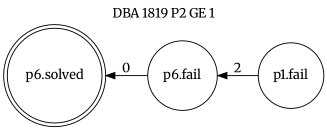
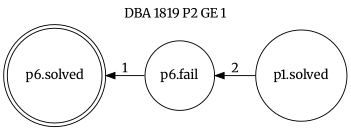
  digraph {
    fontname=Merriweather
    label=" DBA 1819 P2 GE 1 "
    labelloc=tl
    rankdir=RL
    node [fontname=Merriweather shape=circle]
    edge [fontname=Merriweather]
-   n1 [label="p1.fail"]
+   n1 [label="p1.solved"]
    n2 [label="p6.fail"]
    n3 [label="p6.solved" shape=doublecircle]
    n1 -> n2 [label=2]
-   n2 -> n3 [label=0]
+   n2 -> n3 [label=1]
  }
